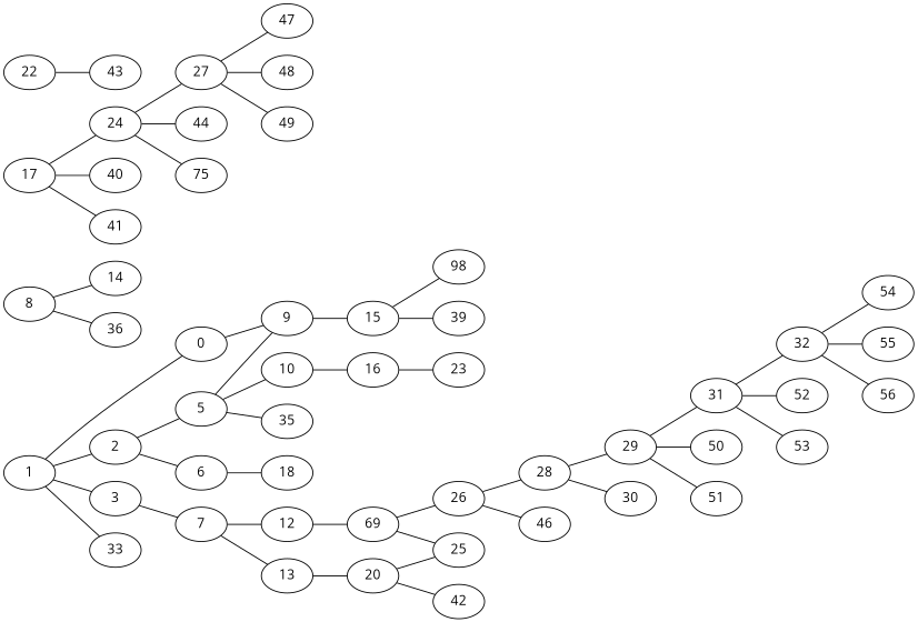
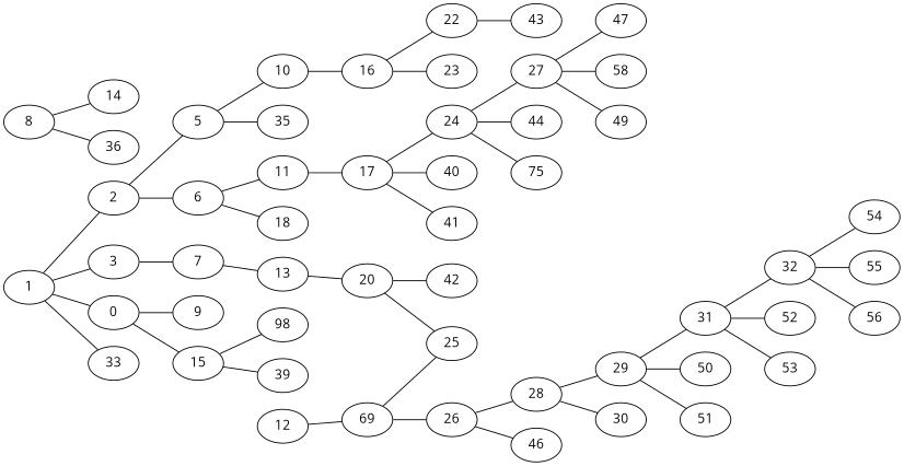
  graph {
    fontname="Open Sans"
    rankdir=LR
    node [chem=H fontname="Open Sans"]
    edge [fontname="Open Sans" valence=1]
    1 [chem=C]
    2 [chem=C]
    3 [chem=N]
    n4 [chem=O label=0]
    33
    5 [chem=C]
    6 [chem=O]
    7 [chem=C]
    9 [chem=C]
    10 [chem=O]
    35
+   11 [chem=C]
    18 [chem=O]
    12 [chem=C]
    13 [chem=N]
    8 [chem=C]
    14 [chem=N]
    36
    15 [chem=C]
    16 [chem=P]
    17 [chem=C]
    n22 [chem=C label=69]
    20 [chem=C]
    n24 [label=98]
    39
    22 [chem=O]
    23 [chem=O]
    24 [chem=C]
    40
    41
    25 [chem=N]
    26 [chem=N]
    42
    43
    27 [chem=C]
    44
    n37 [label=75]
    28 [chem=C]
    46
    47
-   48
+   48 [label=58]
    49
    29 [chem=C]
    30 [chem=O]
    31 [chem=C]
    50
    51
    32 [chem=C]
    52
    53
    54
    55
    56
    1 -- 2
    1 -- 3
    1 -- n4
    1 -- 33
    2 -- 5
    2 -- 6
    3 -- 7
    n4 -- 9
-   5 -- 9
    5 -- 10
    5 -- 35
+   6 -- 11
    6 -- 18 [valence=2]
-   7 -- 12
    7 -- 13 [valence=2]
-   9 -- 15
+   n4 -- 15
    10 -- 16
+   11 -- 17
    12 -- n22 [valence=2]
    13 -- 20
    8 -- 14 [valence=2]
    8 -- 36
    15 -- n24
    15 -- 39
+   16 -- 22
    16 -- 23 [valence=2]
    17 -- 24
    17 -- 40
    17 -- 41
    n22 -- 25
    n22 -- 26
    20 -- 25 [valence=2]
    20 -- 42
    22 -- 43
    24 -- 27
    24 -- 44
    24 -- n37
    26 -- 28
    26 -- 46
    27 -- 47
    27 -- 48
    27 -- 49
    28 -- 29
    28 -- 30 [valence=2]
    29 -- 31
    29 -- 50
    29 -- 51
    31 -- 32
    31 -- 52
    31 -- 53
    32 -- 54
    32 -- 55
    32 -- 56
  }
